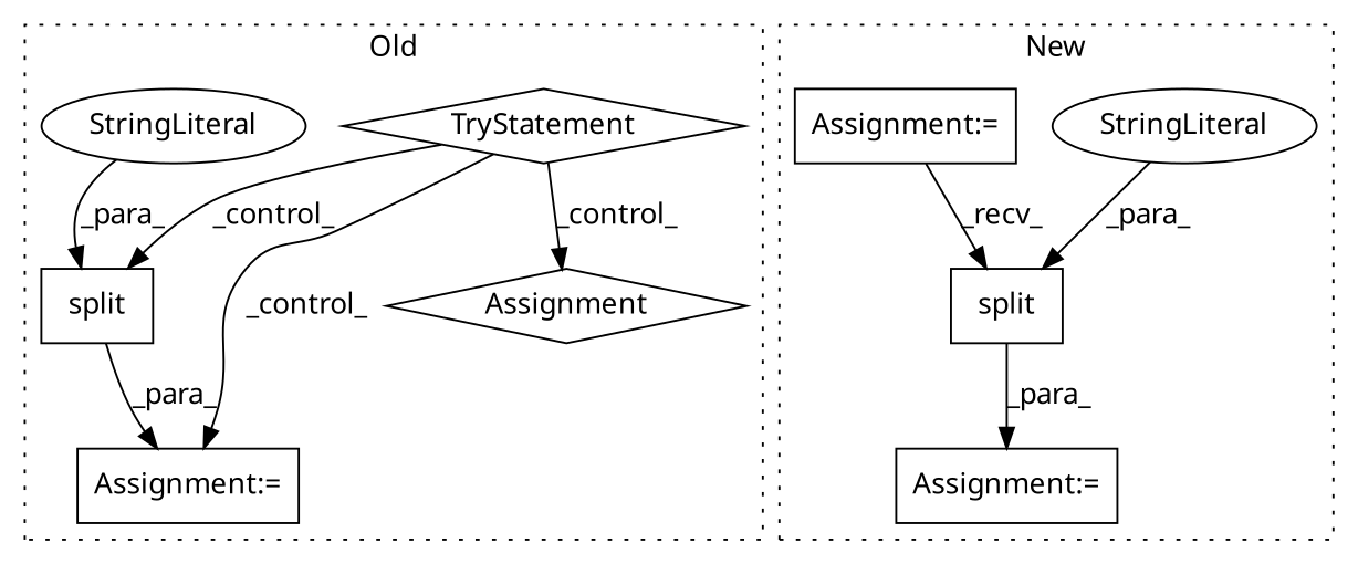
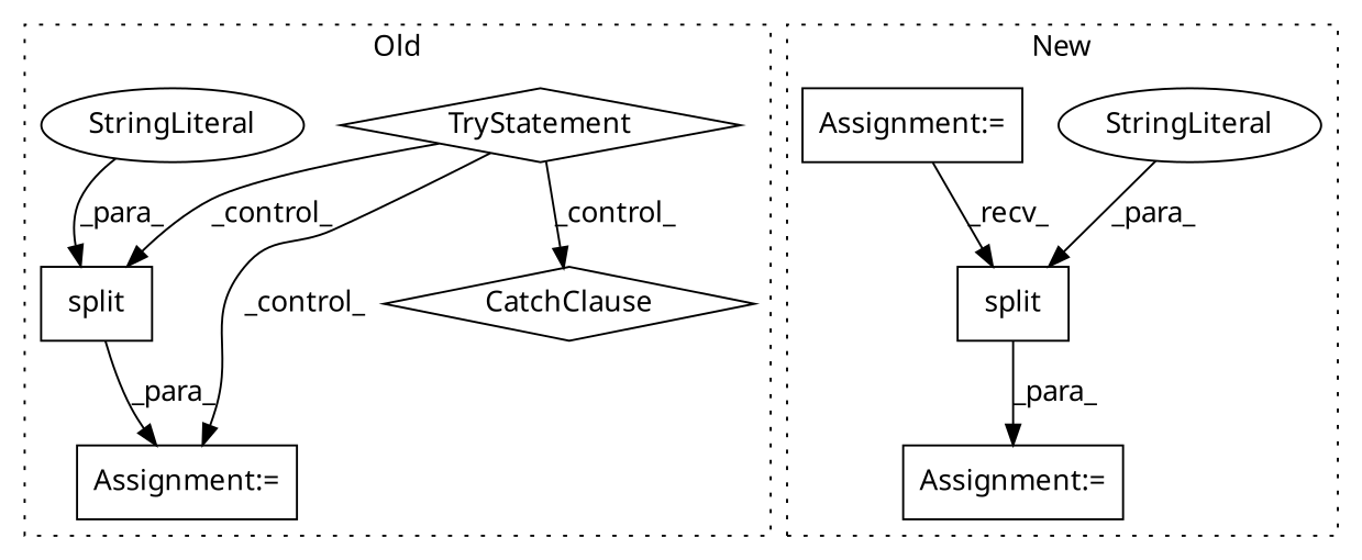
  digraph {
    fontname="Noto Sans"
    node [a=7 l=1 shape=box fontname="Noto Sans"]
    edge [fontname="Noto Sans"]
    n1 [a=54 l=4 label=TryStatement s=652 shape=diamond]
-   n2 [a=12 l="11,2" label=Assignment s="760,792" shape=diamond]
+   n2 [a=12 l="11,2" label=CatchClause s="760,792" shape=diamond]
    n3 [label="Assignment:=" s=675]
    n4 [a=32 l="6,1" label=split s="736,746"]
    n5 [a=45 l=4 label=StringLiteral s=742 shape=ellipse]
    n6 [a=32 l="6,1" label=split s="586,595"]
    n7 [label="Assignment:=" s=532]
    n8 [a=45 l=3 label=StringLiteral s=592 shape=ellipse]
    n9 [label="Assignment:=" s=475]
    subgraph cluster_1 {
      label=Old
      style=dotted
      n1
      n2
      n3
      n4
      n5
    }
    subgraph cluster_2 {
      label=New
      style=dotted
      n6
      n7
      n8
      n9
    }
    n1 -> n2 [label=_control_]
    n1 -> n3 [label=_control_]
    n1 -> n4 [label=_control_]
    n4 -> n3 [label=_para_]
    n5 -> n4 [label=_para_]
    n6 -> n7 [label=_para_]
    n8 -> n6 [label=_para_]
    n9 -> n6 [label=_recv_]
  }
